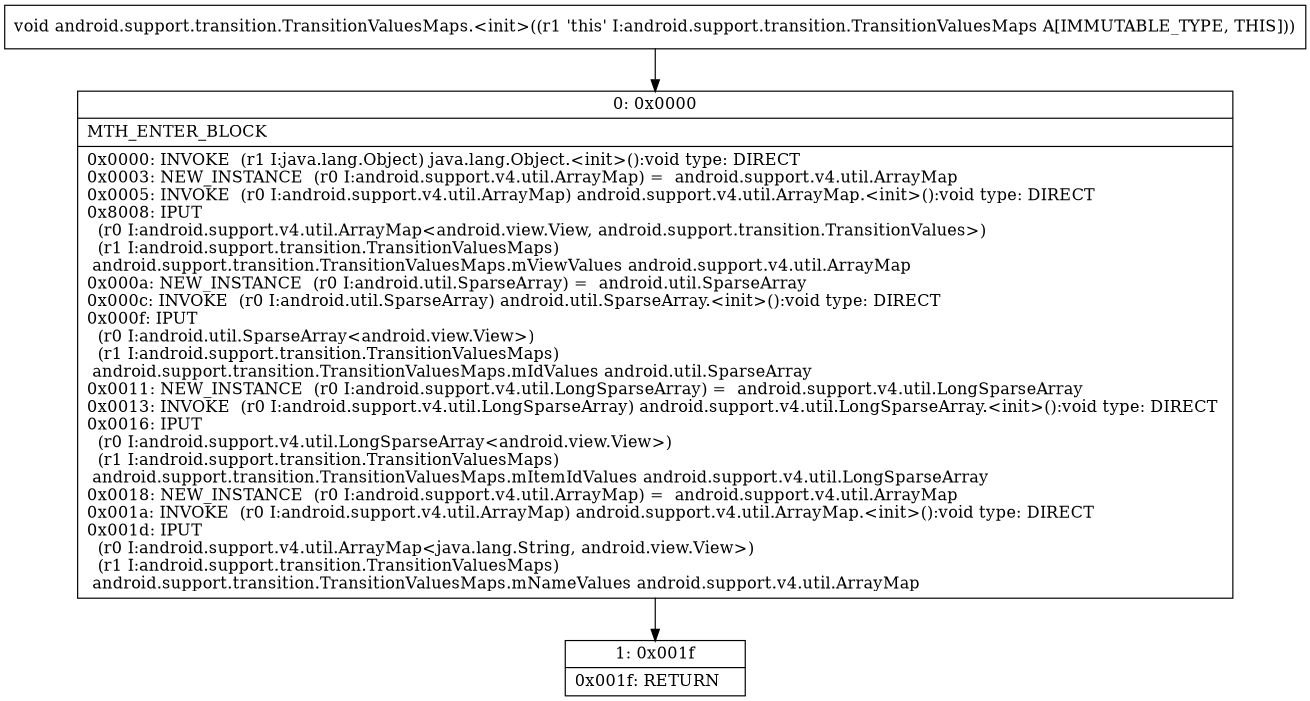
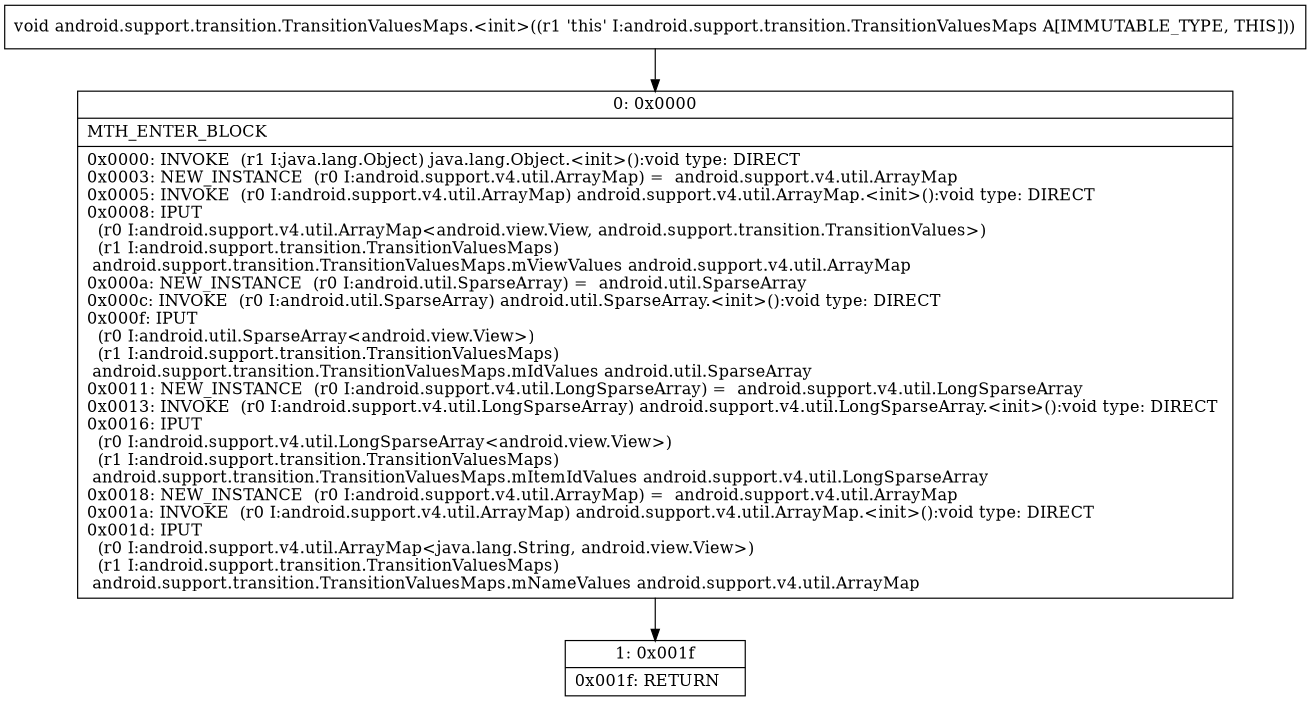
  digraph {
    fontname="DejaVu Serif"
    node [shape=record fontname="DejaVu Serif"]
    edge [fontname="DejaVu Serif"]
-   n1 [label="{0\:\ 0x0000|MTH_ENTER_BLOCK\l|0x0000: INVOKE  (r1 I:java.lang.Object) java.lang.Object.\<init\>():void type: DIRECT \l0x0003: NEW_INSTANCE  (r0 I:android.support.v4.util.ArrayMap) =  android.support.v4.util.ArrayMap \l0x0005: INVOKE  (r0 I:android.support.v4.util.ArrayMap) android.support.v4.util.ArrayMap.\<init\>():void type: DIRECT \l0x8008: IPUT  \l  (r0 I:android.support.v4.util.ArrayMap\<android.view.View, android.support.transition.TransitionValues\>)\l  (r1 I:android.support.transition.TransitionValuesMaps)\l android.support.transition.TransitionValuesMaps.mViewValues android.support.v4.util.ArrayMap \l0x000a: NEW_INSTANCE  (r0 I:android.util.SparseArray) =  android.util.SparseArray \l0x000c: INVOKE  (r0 I:android.util.SparseArray) android.util.SparseArray.\<init\>():void type: DIRECT \l0x000f: IPUT  \l  (r0 I:android.util.SparseArray\<android.view.View\>)\l  (r1 I:android.support.transition.TransitionValuesMaps)\l android.support.transition.TransitionValuesMaps.mIdValues android.util.SparseArray \l0x0011: NEW_INSTANCE  (r0 I:android.support.v4.util.LongSparseArray) =  android.support.v4.util.LongSparseArray \l0x0013: INVOKE  (r0 I:android.support.v4.util.LongSparseArray) android.support.v4.util.LongSparseArray.\<init\>():void type: DIRECT \l0x0016: IPUT  \l  (r0 I:android.support.v4.util.LongSparseArray\<android.view.View\>)\l  (r1 I:android.support.transition.TransitionValuesMaps)\l android.support.transition.TransitionValuesMaps.mItemIdValues android.support.v4.util.LongSparseArray \l0x0018: NEW_INSTANCE  (r0 I:android.support.v4.util.ArrayMap) =  android.support.v4.util.ArrayMap \l0x001a: INVOKE  (r0 I:android.support.v4.util.ArrayMap) android.support.v4.util.ArrayMap.\<init\>():void type: DIRECT \l0x001d: IPUT  \l  (r0 I:android.support.v4.util.ArrayMap\<java.lang.String, android.view.View\>)\l  (r1 I:android.support.transition.TransitionValuesMaps)\l android.support.transition.TransitionValuesMaps.mNameValues android.support.v4.util.ArrayMap \l}"]
+   n1 [label="{0\:\ 0x0000|MTH_ENTER_BLOCK\l|0x0000: INVOKE  (r1 I:java.lang.Object) java.lang.Object.\<init\>():void type: DIRECT \l0x0003: NEW_INSTANCE  (r0 I:android.support.v4.util.ArrayMap) =  android.support.v4.util.ArrayMap \l0x0005: INVOKE  (r0 I:android.support.v4.util.ArrayMap) android.support.v4.util.ArrayMap.\<init\>():void type: DIRECT \l0x0008: IPUT  \l  (r0 I:android.support.v4.util.ArrayMap\<android.view.View, android.support.transition.TransitionValues\>)\l  (r1 I:android.support.transition.TransitionValuesMaps)\l android.support.transition.TransitionValuesMaps.mViewValues android.support.v4.util.ArrayMap \l0x000a: NEW_INSTANCE  (r0 I:android.util.SparseArray) =  android.util.SparseArray \l0x000c: INVOKE  (r0 I:android.util.SparseArray) android.util.SparseArray.\<init\>():void type: DIRECT \l0x000f: IPUT  \l  (r0 I:android.util.SparseArray\<android.view.View\>)\l  (r1 I:android.support.transition.TransitionValuesMaps)\l android.support.transition.TransitionValuesMaps.mIdValues android.util.SparseArray \l0x0011: NEW_INSTANCE  (r0 I:android.support.v4.util.LongSparseArray) =  android.support.v4.util.LongSparseArray \l0x0013: INVOKE  (r0 I:android.support.v4.util.LongSparseArray) android.support.v4.util.LongSparseArray.\<init\>():void type: DIRECT \l0x0016: IPUT  \l  (r0 I:android.support.v4.util.LongSparseArray\<android.view.View\>)\l  (r1 I:android.support.transition.TransitionValuesMaps)\l android.support.transition.TransitionValuesMaps.mItemIdValues android.support.v4.util.LongSparseArray \l0x0018: NEW_INSTANCE  (r0 I:android.support.v4.util.ArrayMap) =  android.support.v4.util.ArrayMap \l0x001a: INVOKE  (r0 I:android.support.v4.util.ArrayMap) android.support.v4.util.ArrayMap.\<init\>():void type: DIRECT \l0x001d: IPUT  \l  (r0 I:android.support.v4.util.ArrayMap\<java.lang.String, android.view.View\>)\l  (r1 I:android.support.transition.TransitionValuesMaps)\l android.support.transition.TransitionValuesMaps.mNameValues android.support.v4.util.ArrayMap \l}"]
    n2 [label="{1\:\ 0x001f|0x001f: RETURN   \l}"]
    n3 [label="{void android.support.transition.TransitionValuesMaps.\<init\>((r1 'this' I:android.support.transition.TransitionValuesMaps A[IMMUTABLE_TYPE, THIS])) }"]
    n1 -> n2
    n3 -> n1
  }
